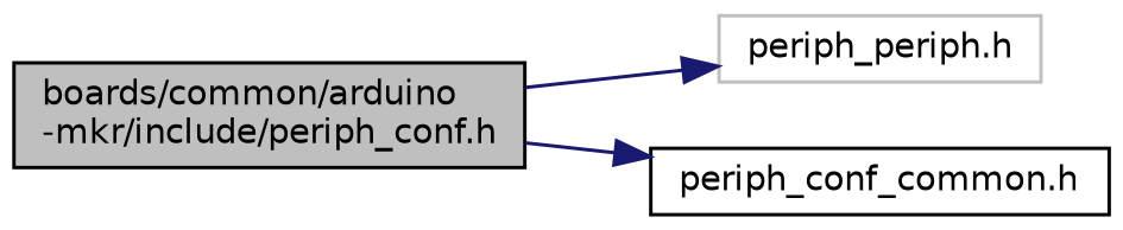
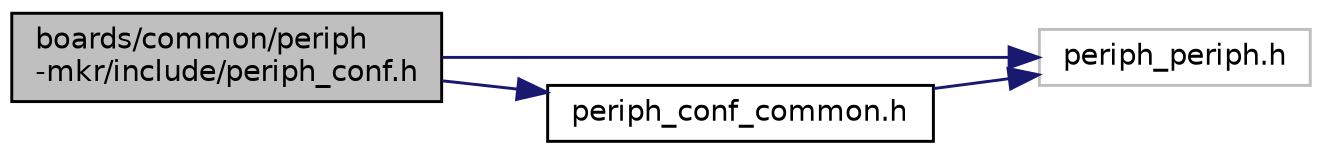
  digraph {
    rankdir=LR
    node [color=black fillcolor=white fontname=Helvetica fontsize=10 shape=record style=filled]
    edge [color=midnightblue fontname=Helvetica fontsize=10 labelfontname=Helvetica labelfontsize=10 style=solid]
-   n1 [fillcolor=grey75 fontcolor=black height=0.2 label="boards/common/arduino\l-mkr/include/periph_conf.h" width=0.4]
+   n1 [fillcolor=grey75 fontcolor=black height=0.2 label="boards/common/periph\l-mkr/include/periph_conf.h" width=0.4]
    n2 [color=grey75 height=0.2 label="periph_periph.h" width=0.4]
    n3 [height=0.2 label="periph_conf_common.h" width=0.4]
    n1 -> n2
    n1 -> n3
+   n3 -> n2
  }
